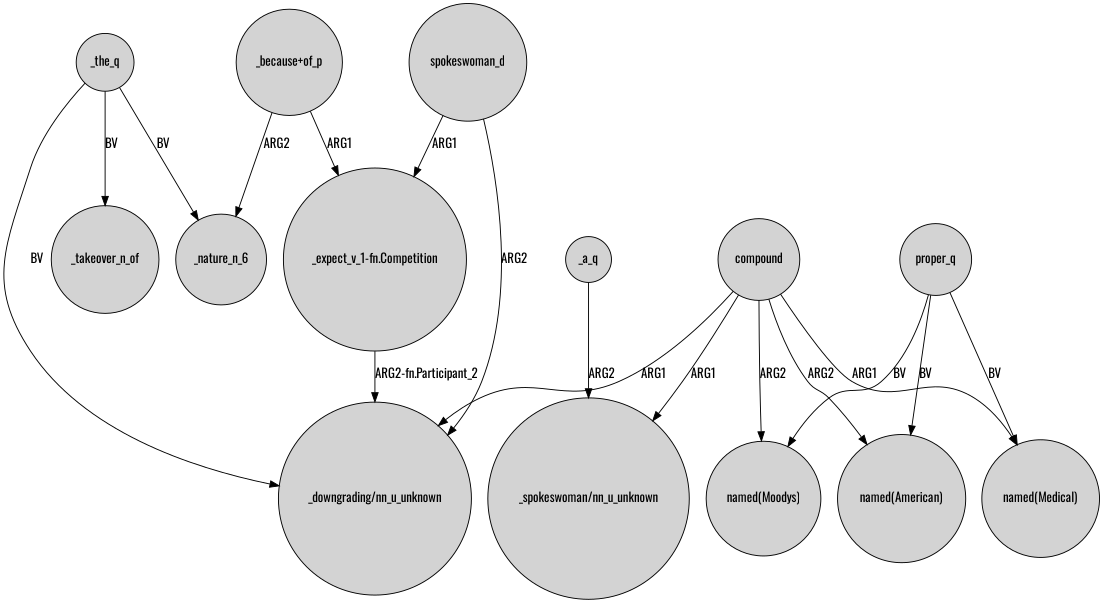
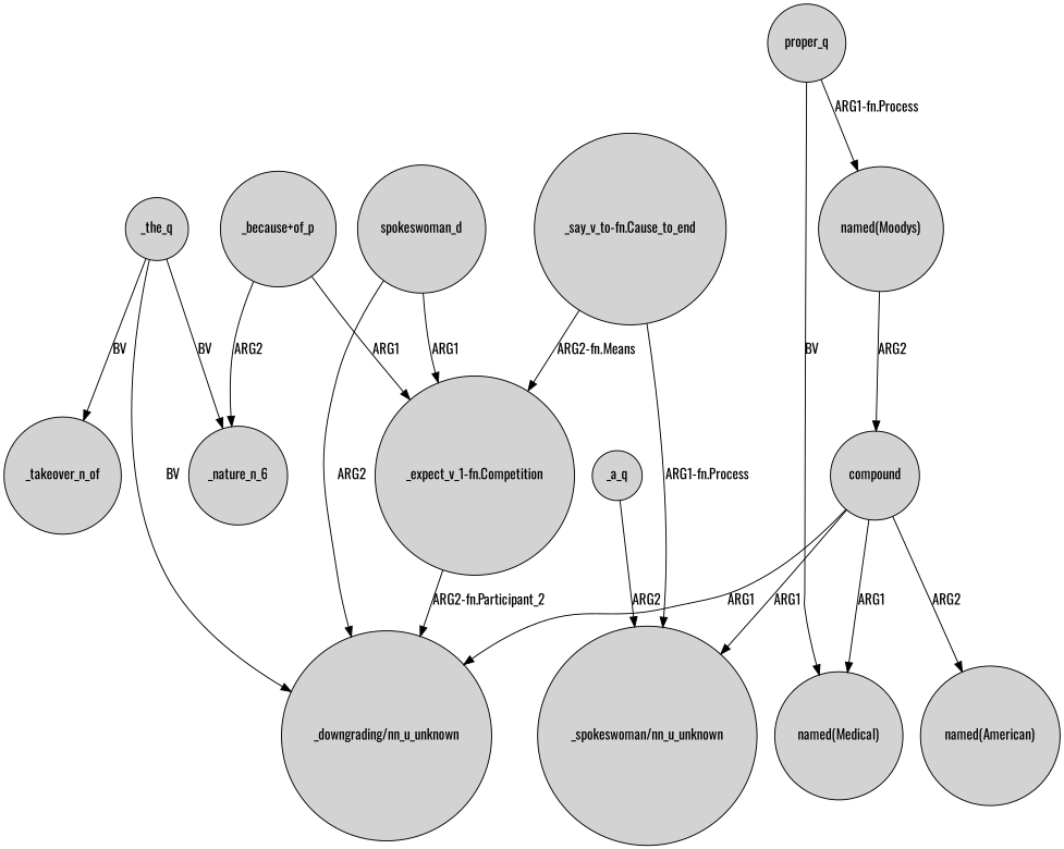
  digraph {
    fontname=Oswald
    node [fontname=Oswald shape=circle style=filled]
    edge [fontname=Oswald]
    n1 [label=_nature_n_6]
    _a_q
    "_spokeswoman/nn_u_unknown"
    "_because+of_p"
    "_expect_v_1-fn.Competition"
    "_downgrading/nn_u_unknown"
    proper_q
    "named(Moodys)"
    "named(Medical)"
    "named(American)"
+   "_say_v_to-fn.Cause_to_end"
    _the_q
    _takeover_n_of
    compound
    n15 [label=spokeswoman_d]
    _a_q -> "_spokeswoman/nn_u_unknown" [label=ARG2]
    "_because+of_p" -> n1 [label=ARG2]
    "_because+of_p" -> "_expect_v_1-fn.Competition" [label=ARG1]
    "_expect_v_1-fn.Competition" -> "_downgrading/nn_u_unknown" [label="ARG2-fn.Participant_2"]
-   proper_q -> "named(Moodys)" [label=BV]
+   proper_q -> "named(Moodys)" [label="ARG1-fn.Process"]
    proper_q -> "named(Medical)" [label=BV]
-   proper_q -> "named(American)" [label=BV]
+   "_say_v_to-fn.Cause_to_end" -> "_spokeswoman/nn_u_unknown" [label="ARG1-fn.Process"]
+   "_say_v_to-fn.Cause_to_end" -> "_expect_v_1-fn.Competition" [label="ARG2-fn.Means"]
    _the_q -> n1 [label=BV]
    _the_q -> "_downgrading/nn_u_unknown" [label=BV]
    _the_q -> _takeover_n_of [label=BV]
    compound -> "_spokeswoman/nn_u_unknown" [label=ARG1]
    compound -> "_downgrading/nn_u_unknown" [label=ARG1]
-   compound -> "named(Moodys)" [label=ARG2]
+   "named(Moodys)" -> compound [label=ARG2]
    compound -> "named(Medical)" [label=ARG1]
    compound -> "named(American)" [label=ARG2]
    n15 -> "_expect_v_1-fn.Competition" [label=ARG1]
    n15 -> "_downgrading/nn_u_unknown" [label=ARG2]
  }
